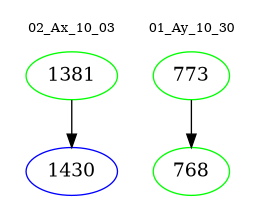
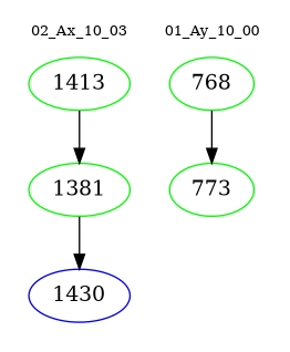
  digraph {
    node [color=green]
    edge [color=black]
+   n1 [label=1413]
    n2 [label=1381]
    n3 [color=blue label=1430]
    n4 [label=773]
    n5 [label=768]
    subgraph cluster_1 {
      color=white
      fontsize=10
      label="02_Ax_10_03"
+     n1
      n2
      n3
    }
    subgraph cluster_2 {
      color=white
      fontsize=10
-     label="01_Ay_10_30"
+     label="01_Ay_10_00"
      n4
      n5
    }
+   n1 -> n2
    n2 -> n3
-   n4 -> n5
+   n5 -> n4
  }
